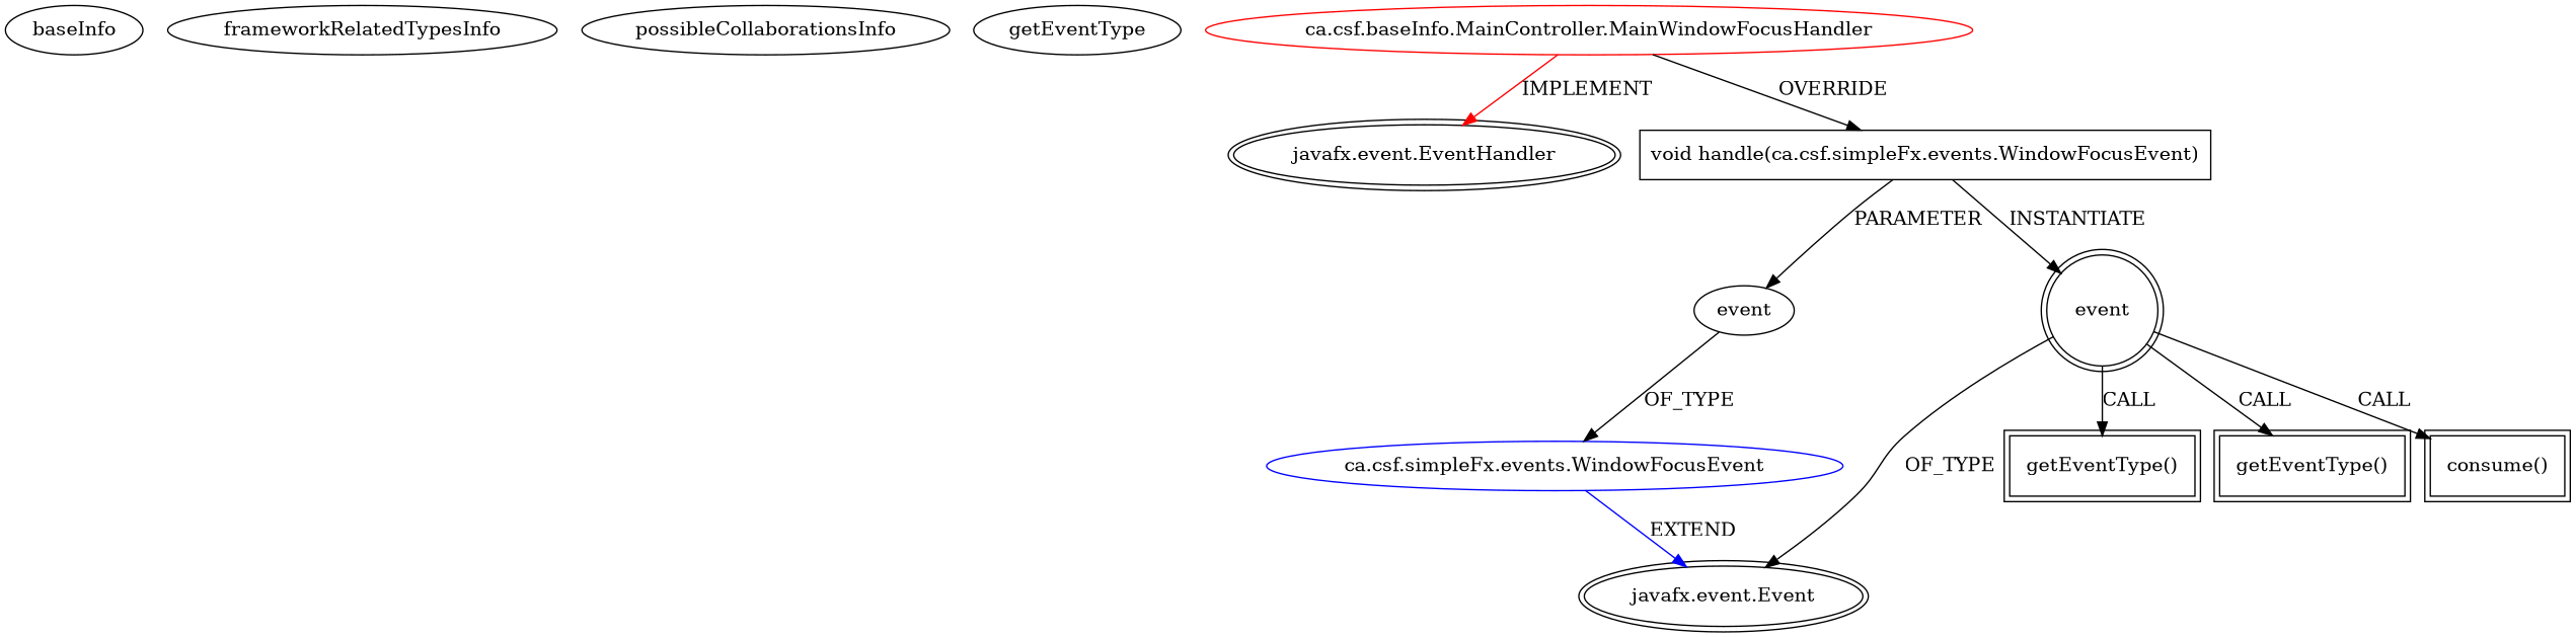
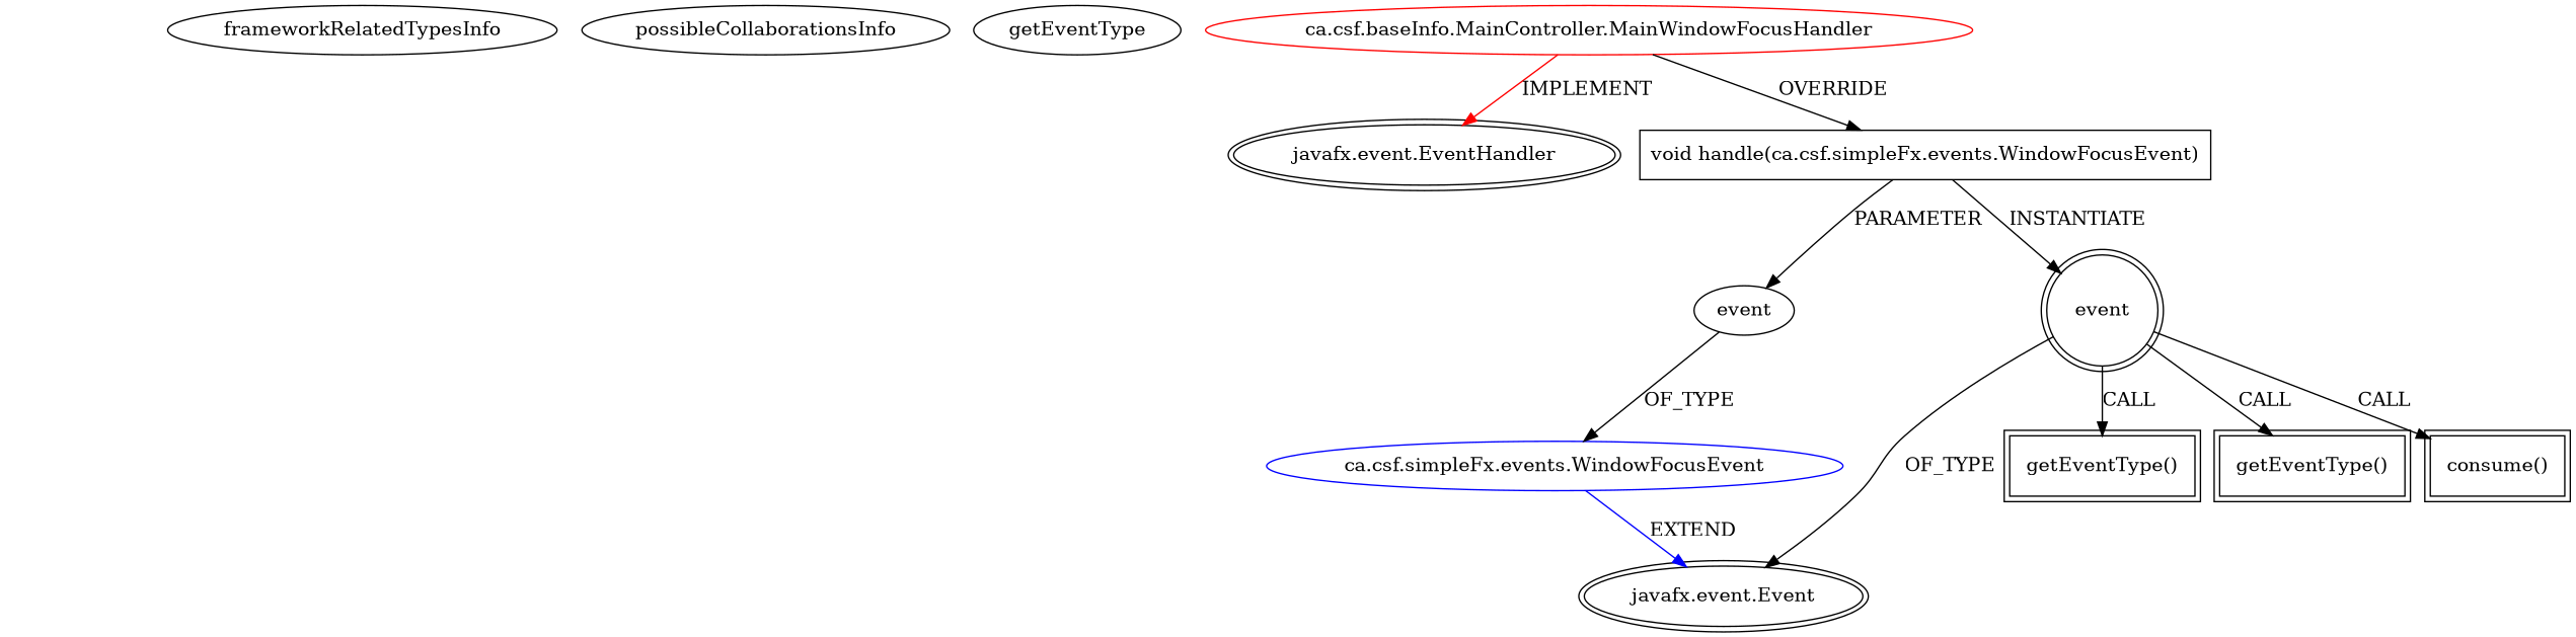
  digraph {
    node [isFrameworkType=true]
-   baseInfo [category=extension_graph graphId=2525 isAnonymous=false possibleRelation=true isFrameworkType=""]
    frameworkRelatedTypesInfo [0="javafx.event.EventHandler" isFrameworkType=""]
    possibleCollaborationsInfo [0="2525~OVERRIDING_METHOD_DECLARATION-PARAMETER_DECLARATION-~javafx.event.EventHandler ~javafx.event.Event ~false~false" isFrameworkType=""]
    n4 [contextSignature=MainWindowFocusHandler filePath="/dominique09-TP2-Demineur/TP2-Demineur-master/src/ca/csf/minesweeper/MainController.java" graphId=2525 label=getEventType projectName="dominique09-TP2-Demineur" isFrameworkType=""]
    n5 [color=red isFrameworkType=false label="ca.csf.baseInfo.MainController.MainWindowFocusHandler" vertexType=ROOT_CLIENT_CLASS_DECLARATION]
    n6 [label="javafx.event.EventHandler" peripheries=2 vertexType=FRAMEWORK_INTERFACE_TYPE]
    n7 [isFrameworkType=false label="void handle(ca.csf.simpleFx.events.WindowFocusEvent)" shape=box vertexType=OVERRIDING_METHOD_DECLARATION]
    n8 [isFrameworkType=false label=event vertexType=PARAMETER_DECLARATION]
    n9 [label=event peripheries=2 shape=circle vertexType=VARIABLE_EXPRESION]
    n10 [color=blue isFrameworkType=false label="ca.csf.simpleFx.events.WindowFocusEvent" vertexType=REFERENCE_CLIENT_CLASS_DECLARATION]
    n11 [label="javafx.event.Event" peripheries=2 vertexType=FRAMEWORK_CLASS_TYPE]
    n12 [label="getEventType()" peripheries=2 shape=box vertexType=INSIDE_CALL]
    n13 [label="getEventType()" peripheries=2 shape=box vertexType=INSIDE_CALL]
    n14 [label="consume()" peripheries=2 shape=box vertexType=INSIDE_CALL]
    n5 -> n6 [color=red label=IMPLEMENT]
    n5 -> n7 [label=OVERRIDE]
    n7 -> n8 [label=PARAMETER]
    n7 -> n9 [label=INSTANTIATE]
    n8 -> n10 [label=OF_TYPE]
    n9 -> n11 [label=OF_TYPE]
    n9 -> n12 [label=CALL]
    n9 -> n13 [label=CALL]
    n9 -> n14 [label=CALL]
    n10 -> n11 [color=blue label=EXTEND]
  }
